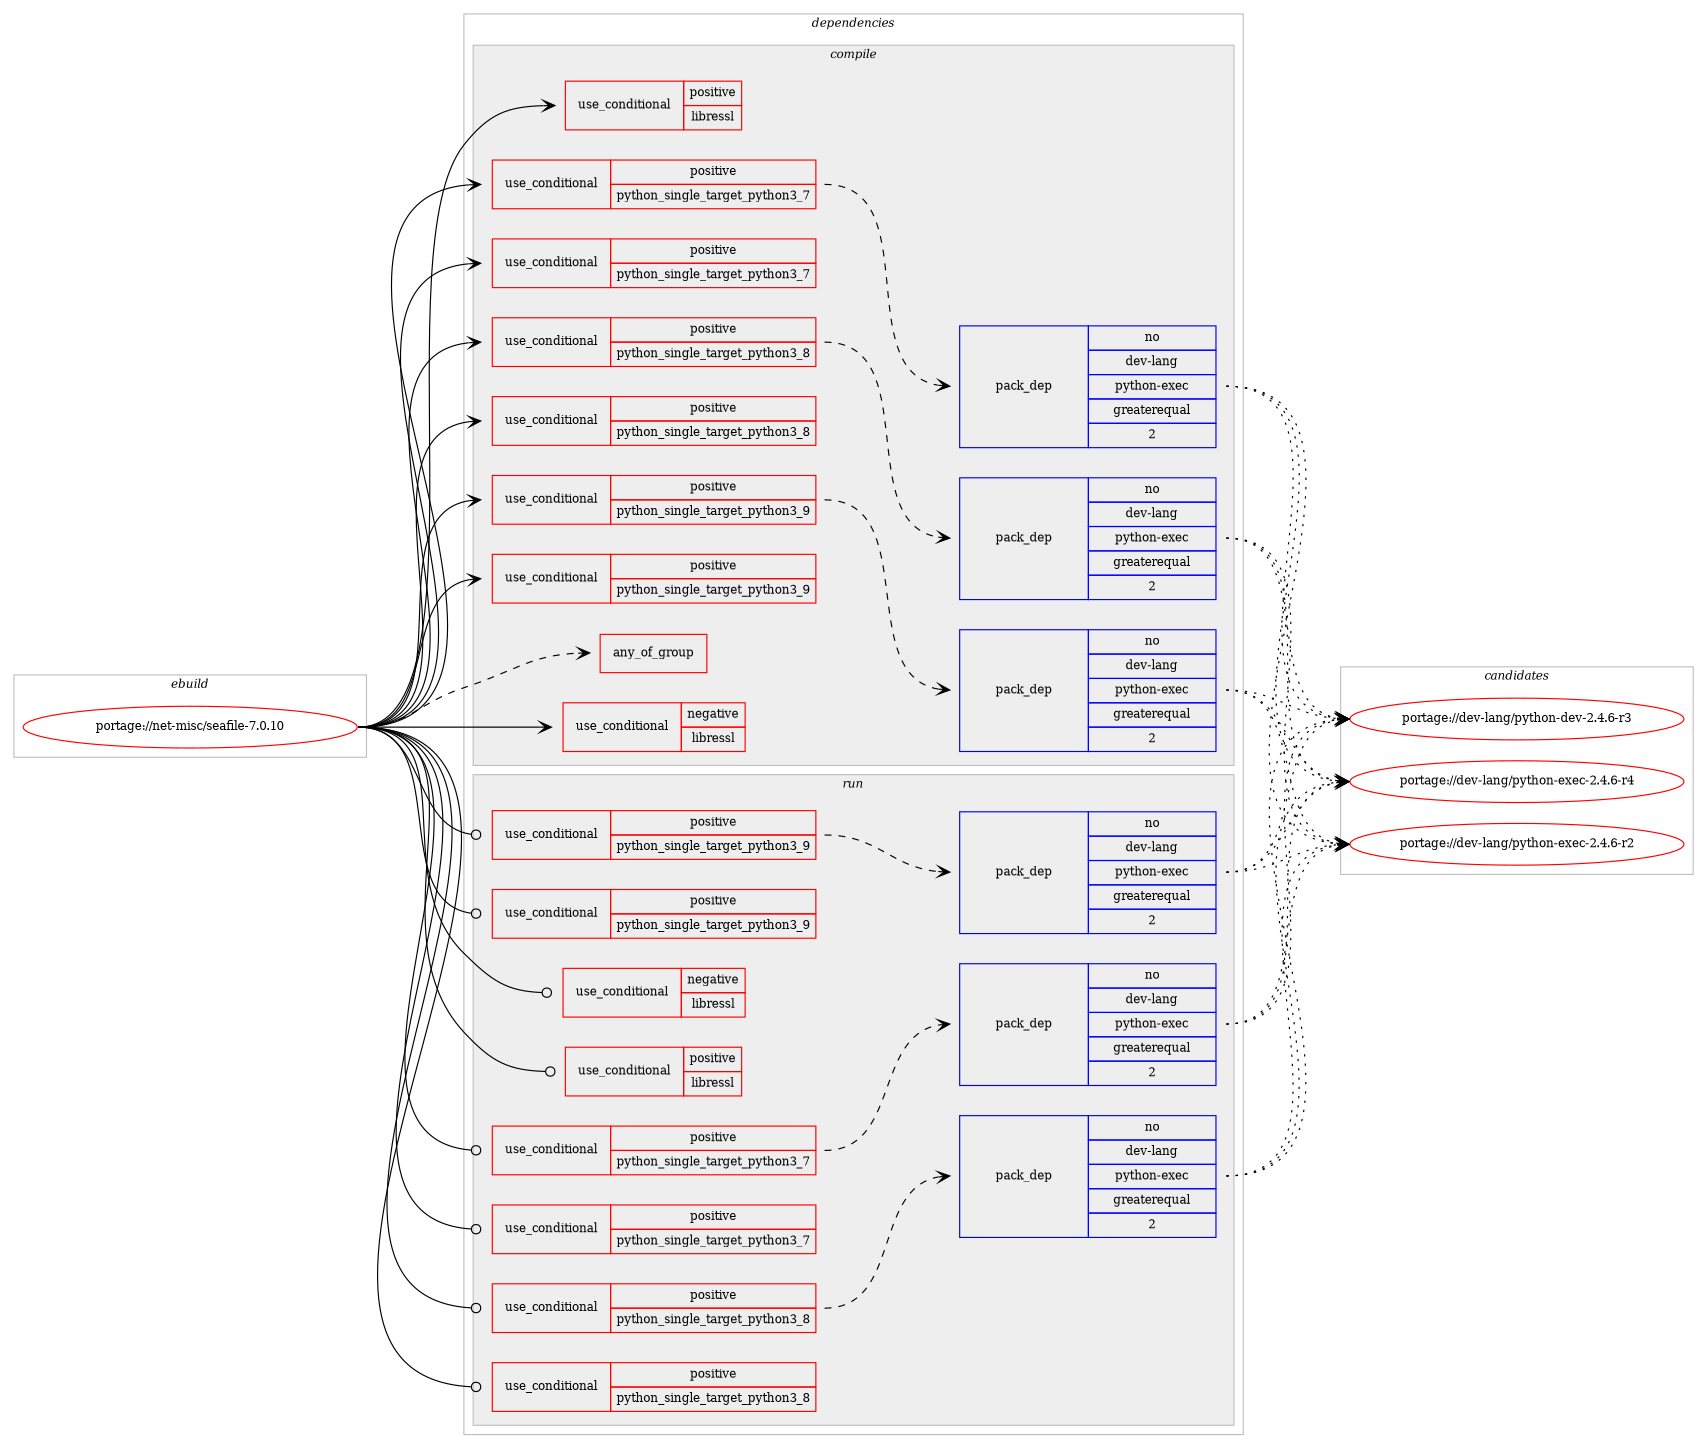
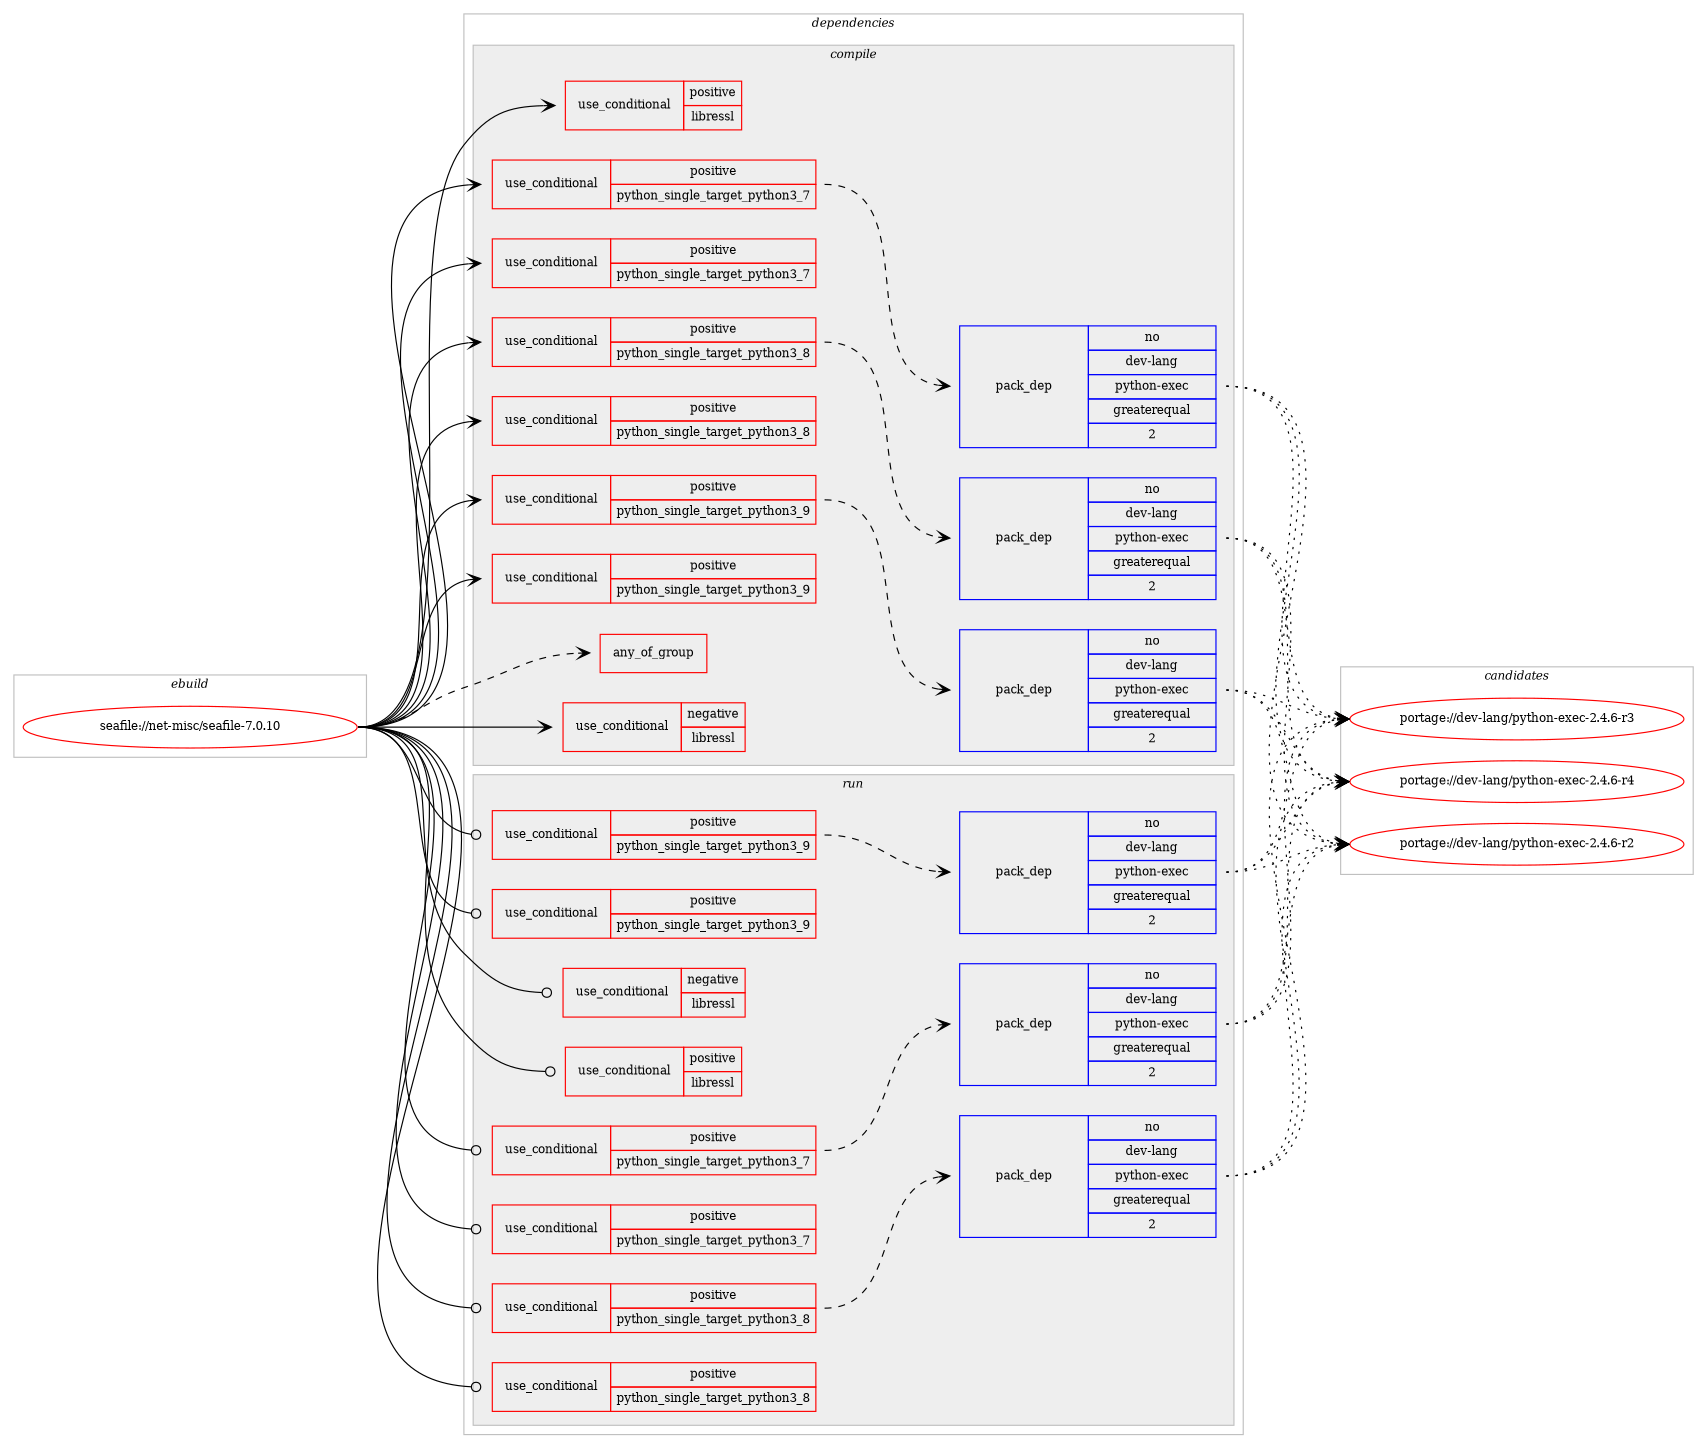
  digraph {
    compound=true
    concentrate=true
    fontname="DejaVu Serif"
    fontsize=10
    newrank=true
    rankdir=LR
    ranksep=1.5
    node [color=red fontname="DejaVu Serif" fontsize=10 shape=none]
    edge [arrowhead=vee fontname="DejaVu Serif" headport=w style=dotted tailport=e weight=20]
-   n1 [label="portage://net-misc/seafile-7.0.10" width=4 shape=""]
+   n1 [label="seafile://net-misc/seafile-7.0.10" width=4 shape=""]
    n2 [label=<<TABLE BORDER="0" CELLBORDER="1" CELLSPACING="0" CELLPADDING="4"><TR><TD CELLPADDING="10">any_of_group</TD></TR></TABLE>>]
    n3 [label=<<TABLE BORDER="0" CELLBORDER="1" CELLSPACING="0" CELLPADDING="4"><TR><TD ROWSPAN="3" CELLPADDING="10">use_conditional</TD></TR><TR><TD>negative</TD></TR><TR><TD>libressl</TD></TR></TABLE>>]
    n4 [label=<<TABLE BORDER="0" CELLBORDER="1" CELLSPACING="0" CELLPADDING="4"><TR><TD ROWSPAN="3" CELLPADDING="10">use_conditional</TD></TR><TR><TD>positive</TD></TR><TR><TD>libressl</TD></TR></TABLE>>]
    n5 [color=blue label=<<TABLE BORDER="0" CELLBORDER="1" CELLSPACING="0" CELLPADDING="4" WIDTH="220"><TR><TD ROWSPAN="6" CELLPADDING="30">pack_dep</TD></TR><TR><TD WIDTH="110">no</TD></TR><TR><TD>dev-lang</TD></TR><TR><TD>python-exec</TD></TR><TR><TD>greaterequal</TD></TR><TR><TD>2</TD></TR></TABLE>>]
    n6 [label=<<TABLE BORDER="0" CELLBORDER="1" CELLSPACING="0" CELLPADDING="4"><TR><TD ROWSPAN="3" CELLPADDING="10">use_conditional</TD></TR><TR><TD>positive</TD></TR><TR><TD>python_single_target_python3_7</TD></TR></TABLE>>]
    n7 [label=<<TABLE BORDER="0" CELLBORDER="1" CELLSPACING="0" CELLPADDING="4"><TR><TD ROWSPAN="3" CELLPADDING="10">use_conditional</TD></TR><TR><TD>positive</TD></TR><TR><TD>python_single_target_python3_7</TD></TR></TABLE>>]
    n8 [color=blue label=<<TABLE BORDER="0" CELLBORDER="1" CELLSPACING="0" CELLPADDING="4" WIDTH="220"><TR><TD ROWSPAN="6" CELLPADDING="30">pack_dep</TD></TR><TR><TD WIDTH="110">no</TD></TR><TR><TD>dev-lang</TD></TR><TR><TD>python-exec</TD></TR><TR><TD>greaterequal</TD></TR><TR><TD>2</TD></TR></TABLE>>]
    n9 [label=<<TABLE BORDER="0" CELLBORDER="1" CELLSPACING="0" CELLPADDING="4"><TR><TD ROWSPAN="3" CELLPADDING="10">use_conditional</TD></TR><TR><TD>positive</TD></TR><TR><TD>python_single_target_python3_8</TD></TR></TABLE>>]
    n10 [label=<<TABLE BORDER="0" CELLBORDER="1" CELLSPACING="0" CELLPADDING="4"><TR><TD ROWSPAN="3" CELLPADDING="10">use_conditional</TD></TR><TR><TD>positive</TD></TR><TR><TD>python_single_target_python3_8</TD></TR></TABLE>>]
    n11 [color=blue label=<<TABLE BORDER="0" CELLBORDER="1" CELLSPACING="0" CELLPADDING="4" WIDTH="220"><TR><TD ROWSPAN="6" CELLPADDING="30">pack_dep</TD></TR><TR><TD WIDTH="110">no</TD></TR><TR><TD>dev-lang</TD></TR><TR><TD>python-exec</TD></TR><TR><TD>greaterequal</TD></TR><TR><TD>2</TD></TR></TABLE>>]
    n12 [label=<<TABLE BORDER="0" CELLBORDER="1" CELLSPACING="0" CELLPADDING="4"><TR><TD ROWSPAN="3" CELLPADDING="10">use_conditional</TD></TR><TR><TD>positive</TD></TR><TR><TD>python_single_target_python3_9</TD></TR></TABLE>>]
    n13 [label=<<TABLE BORDER="0" CELLBORDER="1" CELLSPACING="0" CELLPADDING="4"><TR><TD ROWSPAN="3" CELLPADDING="10">use_conditional</TD></TR><TR><TD>positive</TD></TR><TR><TD>python_single_target_python3_9</TD></TR></TABLE>>]
    n14 [label=<<TABLE BORDER="0" CELLBORDER="1" CELLSPACING="0" CELLPADDING="4"><TR><TD ROWSPAN="3" CELLPADDING="10">use_conditional</TD></TR><TR><TD>negative</TD></TR><TR><TD>libressl</TD></TR></TABLE>>]
    n15 [label=<<TABLE BORDER="0" CELLBORDER="1" CELLSPACING="0" CELLPADDING="4"><TR><TD ROWSPAN="3" CELLPADDING="10">use_conditional</TD></TR><TR><TD>positive</TD></TR><TR><TD>libressl</TD></TR></TABLE>>]
    n16 [color=blue label=<<TABLE BORDER="0" CELLBORDER="1" CELLSPACING="0" CELLPADDING="4" WIDTH="220"><TR><TD ROWSPAN="6" CELLPADDING="30">pack_dep</TD></TR><TR><TD WIDTH="110">no</TD></TR><TR><TD>dev-lang</TD></TR><TR><TD>python-exec</TD></TR><TR><TD>greaterequal</TD></TR><TR><TD>2</TD></TR></TABLE>>]
    n17 [label=<<TABLE BORDER="0" CELLBORDER="1" CELLSPACING="0" CELLPADDING="4"><TR><TD ROWSPAN="3" CELLPADDING="10">use_conditional</TD></TR><TR><TD>positive</TD></TR><TR><TD>python_single_target_python3_7</TD></TR></TABLE>>]
    n18 [label=<<TABLE BORDER="0" CELLBORDER="1" CELLSPACING="0" CELLPADDING="4"><TR><TD ROWSPAN="3" CELLPADDING="10">use_conditional</TD></TR><TR><TD>positive</TD></TR><TR><TD>python_single_target_python3_7</TD></TR></TABLE>>]
    n19 [color=blue label=<<TABLE BORDER="0" CELLBORDER="1" CELLSPACING="0" CELLPADDING="4" WIDTH="220"><TR><TD ROWSPAN="6" CELLPADDING="30">pack_dep</TD></TR><TR><TD WIDTH="110">no</TD></TR><TR><TD>dev-lang</TD></TR><TR><TD>python-exec</TD></TR><TR><TD>greaterequal</TD></TR><TR><TD>2</TD></TR></TABLE>>]
    n20 [label=<<TABLE BORDER="0" CELLBORDER="1" CELLSPACING="0" CELLPADDING="4"><TR><TD ROWSPAN="3" CELLPADDING="10">use_conditional</TD></TR><TR><TD>positive</TD></TR><TR><TD>python_single_target_python3_8</TD></TR></TABLE>>]
    n21 [label=<<TABLE BORDER="0" CELLBORDER="1" CELLSPACING="0" CELLPADDING="4"><TR><TD ROWSPAN="3" CELLPADDING="10">use_conditional</TD></TR><TR><TD>positive</TD></TR><TR><TD>python_single_target_python3_8</TD></TR></TABLE>>]
    n22 [color=blue label=<<TABLE BORDER="0" CELLBORDER="1" CELLSPACING="0" CELLPADDING="4" WIDTH="220"><TR><TD ROWSPAN="6" CELLPADDING="30">pack_dep</TD></TR><TR><TD WIDTH="110">no</TD></TR><TR><TD>dev-lang</TD></TR><TR><TD>python-exec</TD></TR><TR><TD>greaterequal</TD></TR><TR><TD>2</TD></TR></TABLE>>]
    n23 [label=<<TABLE BORDER="0" CELLBORDER="1" CELLSPACING="0" CELLPADDING="4"><TR><TD ROWSPAN="3" CELLPADDING="10">use_conditional</TD></TR><TR><TD>positive</TD></TR><TR><TD>python_single_target_python3_9</TD></TR></TABLE>>]
    n24 [label=<<TABLE BORDER="0" CELLBORDER="1" CELLSPACING="0" CELLPADDING="4"><TR><TD ROWSPAN="3" CELLPADDING="10">use_conditional</TD></TR><TR><TD>positive</TD></TR><TR><TD>python_single_target_python3_9</TD></TR></TABLE>>]
    n25 [label="portage://dev-lang/python-exec-2.4.6-r2" width=4 shape=""]
-   n26 [label="portage://dev-lang/python-dev-2.4.6-r3" width=4 shape=""]
+   n26 [label="portage://dev-lang/python-exec-2.4.6-r3" width=4 shape=""]
    n27 [label="portage://dev-lang/python-exec-2.4.6-r4" width=4 shape=""]
    subgraph cluster_1 {
      color=gray
      label=<<i>ebuild</i>>
      rank=same
      n1
    }
    subgraph cluster_2 {
      color=gray
      label=<<i>dependencies</i>>
      subgraph cluster_3 {
        color=gray
        fillcolor="#eeeeee"
        label=<<i>compile</i>>
        style=filled
        subgraph sub_4 {
          color=gray
          fillcolor="#eeeeee"
          label=<<i>compile</i>>
          style=filled
          n2
        }
        subgraph sub_5 {
          color=gray
          fillcolor="#eeeeee"
          label=<<i>compile</i>>
          style=filled
          n3
        }
        subgraph sub_6 {
          color=gray
          fillcolor="#eeeeee"
          label=<<i>compile</i>>
          style=filled
          n4
        }
        subgraph sub_7 {
          color=gray
          fillcolor="#eeeeee"
          label=<<i>compile</i>>
          style=filled
          n6
          subgraph sub_8 {
            color=gray
            fillcolor="#eeeeee"
            label=<<i>compile</i>>
            style=filled
            n5
          }
        }
        subgraph sub_9 {
          color=gray
          fillcolor="#eeeeee"
          label=<<i>compile</i>>
          style=filled
          n7
        }
        subgraph sub_10 {
          color=gray
          fillcolor="#eeeeee"
          label=<<i>compile</i>>
          style=filled
          n9
          subgraph sub_11 {
            color=gray
            fillcolor="#eeeeee"
            label=<<i>compile</i>>
            style=filled
            n8
          }
        }
        subgraph sub_12 {
          color=gray
          fillcolor="#eeeeee"
          label=<<i>compile</i>>
          style=filled
          n10
        }
        subgraph sub_13 {
          color=gray
          fillcolor="#eeeeee"
          label=<<i>compile</i>>
          style=filled
          n12
          subgraph sub_14 {
            color=gray
            fillcolor="#eeeeee"
            label=<<i>compile</i>>
            style=filled
            n11
          }
        }
        subgraph sub_15 {
          color=gray
          fillcolor="#eeeeee"
          label=<<i>compile</i>>
          style=filled
          n13
        }
      }
      subgraph cluster_16 {
        color=gray
        fillcolor="#eeeeee"
        label=<<i>compile and run</i>>
        style=filled
      }
      subgraph cluster_17 {
        color=gray
        fillcolor="#eeeeee"
        label=<<i>run</i>>
        style=filled
        subgraph sub_18 {
          color=gray
          fillcolor="#eeeeee"
          label=<<i>run</i>>
          style=filled
          n14
        }
        subgraph sub_19 {
          color=gray
          fillcolor="#eeeeee"
          label=<<i>run</i>>
          style=filled
          n15
        }
        subgraph sub_20 {
          color=gray
          fillcolor="#eeeeee"
          label=<<i>run</i>>
          style=filled
          n17
          subgraph sub_21 {
            color=gray
            fillcolor="#eeeeee"
            label=<<i>run</i>>
            style=filled
            n16
          }
        }
        subgraph sub_22 {
          color=gray
          fillcolor="#eeeeee"
          label=<<i>run</i>>
          style=filled
          n18
        }
        subgraph sub_23 {
          color=gray
          fillcolor="#eeeeee"
          label=<<i>run</i>>
          style=filled
          n20
          subgraph sub_24 {
            color=gray
            fillcolor="#eeeeee"
            label=<<i>run</i>>
            style=filled
            n19
          }
        }
        subgraph sub_25 {
          color=gray
          fillcolor="#eeeeee"
          label=<<i>run</i>>
          style=filled
          n21
        }
        subgraph sub_26 {
          color=gray
          fillcolor="#eeeeee"
          label=<<i>run</i>>
          style=filled
          n23
          subgraph sub_27 {
            color=gray
            fillcolor="#eeeeee"
            label=<<i>run</i>>
            style=filled
            n22
          }
        }
        subgraph sub_28 {
          color=gray
          fillcolor="#eeeeee"
          label=<<i>run</i>>
          style=filled
          n24
        }
      }
    }
    subgraph cluster_29 {
      color=gray
      label=<<i>candidates</i>>
      rank=same
      subgraph sub_30 {
        color=black
        label=<<i>candidates</i>>
        nodesep=1
        rank=same
        n25
        n26
        n27
      }
      subgraph sub_31 {
        color=black
        label=<<i>candidates</i>>
        nodesep=1
        rank=same
        n25
        n26
        n27
      }
      subgraph sub_32 {
        color=black
        label=<<i>candidates</i>>
        nodesep=1
        rank=same
        n25
        n26
        n27
      }
      subgraph sub_33 {
        color=black
        label=<<i>candidates</i>>
        nodesep=1
        rank=same
        n25
        n26
        n27
      }
      subgraph sub_34 {
        color=black
        label=<<i>candidates</i>>
        nodesep=1
        rank=same
        n25
        n26
        n27
      }
      subgraph sub_35 {
        color=black
        label=<<i>candidates</i>>
        nodesep=1
        rank=same
        n25
        n26
        n27
      }
    }
    n1 -> n2 [style=dashed]
    n1 -> n3 [style=solid]
    n1 -> n4 [style=solid]
    n1 -> n6 [style=solid]
    n1 -> n7 [style=solid]
    n1 -> n9 [style=solid]
    n1 -> n10 [style=solid]
    n1 -> n12 [style=solid]
    n1 -> n13 [style=solid]
    n1 -> n14 [arrowhead=odot style=solid]
    n1 -> n15 [arrowhead=odot style=solid]
    n1 -> n17 [arrowhead=odot style=solid]
    n1 -> n18 [arrowhead=odot style=solid]
    n1 -> n20 [arrowhead=odot style=solid]
    n1 -> n21 [arrowhead=odot style=solid]
    n1 -> n23 [arrowhead=odot style=solid]
    n1 -> n24 [arrowhead=odot style=solid]
    n5 -> n25 [weight=100]
    n5 -> n26 [weight=100]
    n5 -> n27 [weight=100]
    n6 -> n5 [style=dashed]
    n8 -> n25 [weight=100]
    n8 -> n26 [weight=100]
    n8 -> n27 [weight=100]
    n9 -> n8 [style=dashed]
    n11 -> n25 [weight=100]
    n11 -> n26 [weight=100]
    n11 -> n27 [weight=100]
    n12 -> n11 [style=dashed]
    n16 -> n25 [weight=100]
    n16 -> n26 [weight=100]
    n16 -> n27 [weight=100]
    n17 -> n16 [style=dashed]
    n19 -> n25 [weight=100]
    n19 -> n26 [weight=100]
    n19 -> n27 [weight=100]
    n20 -> n19 [style=dashed]
    n22 -> n25 [weight=100]
    n22 -> n26 [weight=100]
    n22 -> n27 [weight=100]
    n23 -> n22 [style=dashed]
  }
